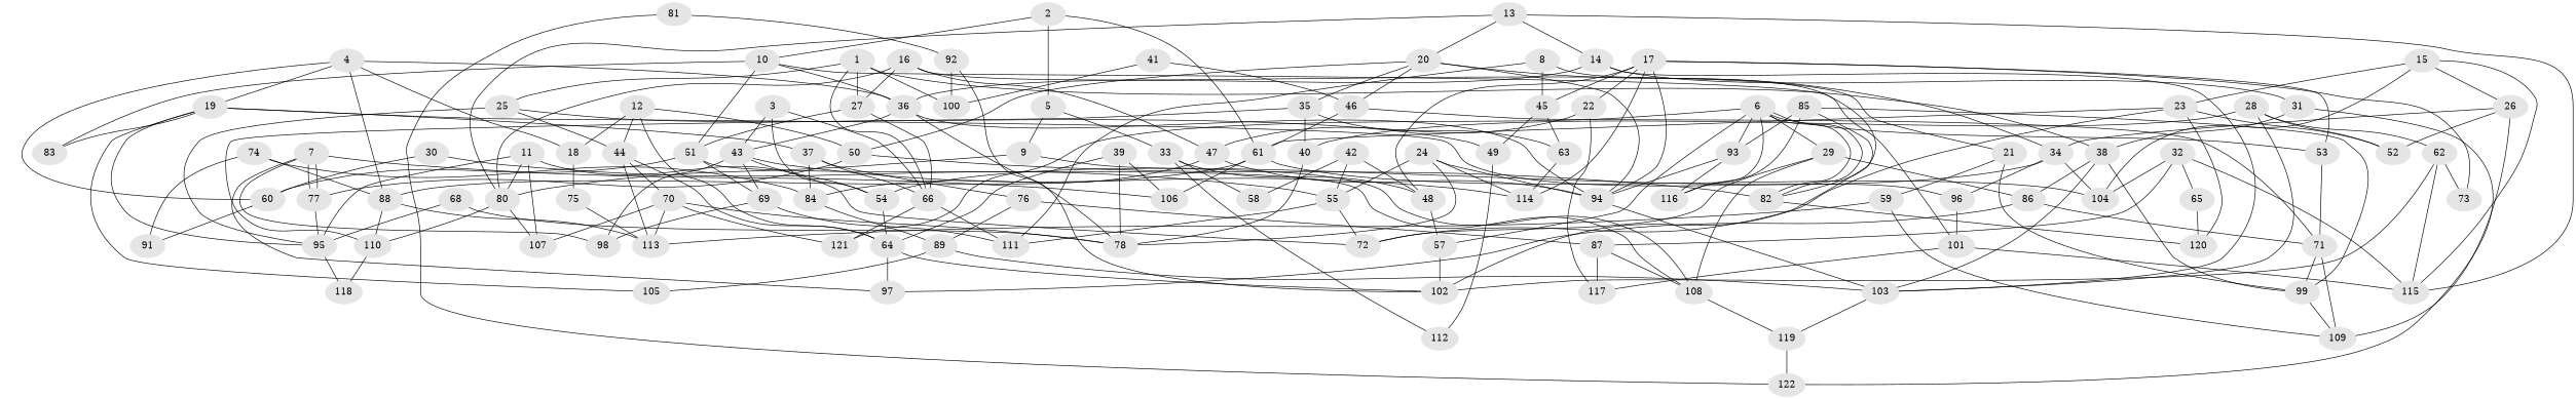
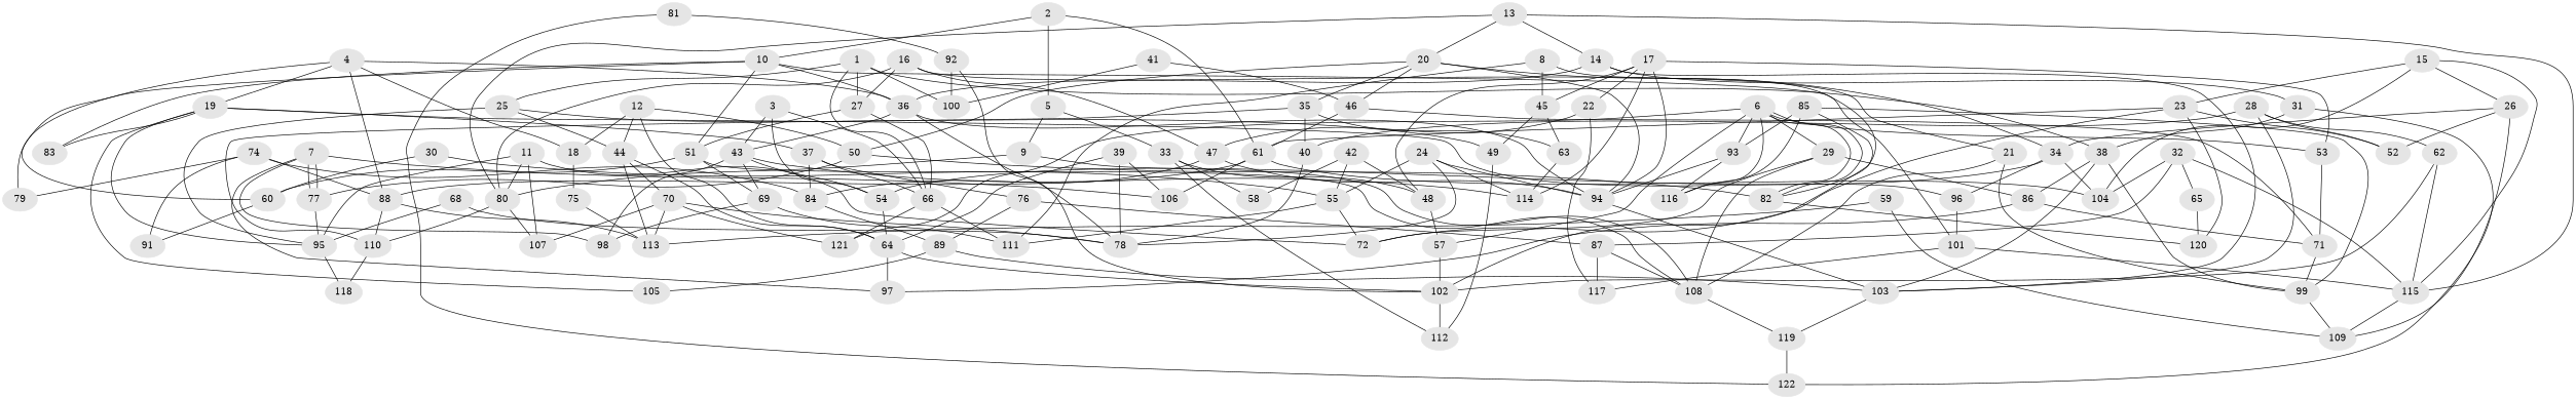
  graph {
    node [color=gray90 style=filled]
    1
    25
    27
    38
    66
    100
    95
    44
    49
    51
    103
    99
    86
    121
    111
    2
    5
    10
    61
    9
    33
    36
+   79
    83
    101
    88
    106
    104
    3
    43
    54
    98
    114
    69
    64
    4
    18
    19
    60
    75
    37
    96
    105
    94
    78
    91
    110
    113
    80
    108
    48
    58
    112
    6
    29
    53
    57
    82
    93
    116
    72
    71
    102
    120
    7
    77
    97
    8
    45
    63
    107
    119
    115
    117
    11
    47
    84
    118
    12
    50
    70
    13
    14
    20
    31
    34
    35
    46
    122
    15
    23
    26
    52
    109
    16
    21
    17
    22
-   73
    76
    40
    24
    55
    28
    62
    30
    32
    65
    87
    89
    39
    41
    42
    68
    59
    74
    81
    92
    85
    1 -- 25
    1 -- 27
    1 -- 38
    1 -- 66
    1 -- 100
    25 -- 95
    25 -- 44
    25 -- 49
    27 -- 66
    27 -- 51
    38 -- 103
    38 -- 99
    38 -- 86
    66 -- 121
    66 -- 111
    95 -- 118
    44 -- 64
    44 -- 113
    44 -- 70
    49 -- 112
    51 -- 69
    51 -- 60
    51 -- 108
    103 -- 119
    99 -- 109
    86 -- 71
    86 -- 97
    2 -- 5
    2 -- 10
    2 -- 61
    5 -- 9
    5 -- 33
    10 -- 51
    10 -- 36
+   10 -- 79
    10 -- 83
    10 -- 101
    61 -- 88
    61 -- 106
    61 -- 104
    9 -- 80
    9 -- 108
    33 -- 48
    33 -- 58
    33 -- 112
    36 -- 43
    36 -- 94
    36 -- 78
    101 -- 115
    101 -- 117
    88 -- 110
    88 -- 113
    3 -- 66
    3 -- 43
    3 -- 54
    43 -- 54
    43 -- 98
    43 -- 114
    43 -- 69
    54 -- 64
    69 -- 111
    69 -- 98
    64 -- 102
    64 -- 97
    4 -- 36
    4 -- 88
    4 -- 18
    4 -- 19
    4 -- 60
    18 -- 75
    19 -- 95
    19 -- 83
    19 -- 37
    19 -- 96
    19 -- 105
    60 -- 91
    75 -- 113
    37 -- 66
    37 -- 84
    37 -- 76
    96 -- 101
    94 -- 103
    110 -- 118
    80 -- 110
    80 -- 107
    108 -- 119
    48 -- 57
    6 -- 121
    6 -- 29
    6 -- 53
    6 -- 57
    6 -- 82
    6 -- 82
    6 -- 93
    6 -- 116
    29 -- 86
    29 -- 108
    29 -- 72
    53 -- 71
    57 -- 102
    82 -- 120
    93 -- 94
    93 -- 116
    71 -- 99
-   71 -- 109
+   115 -- 109
+   102 -- 112
    7 -- 106
    7 -- 98
    7 -- 77
    7 -- 77
    7 -- 97
    77 -- 95
    8 -- 111
    8 -- 82
    8 -- 45
    45 -- 49
    45 -- 63
    63 -- 114
    119 -- 122
    11 -- 95
    11 -- 80
    11 -- 72
    11 -- 107
    47 -- 94
    47 -- 84
    84 -- 89
    12 -- 44
    12 -- 64
    12 -- 18
    12 -- 50
    50 -- 82
    50 -- 77
    70 -- 121
    70 -- 78
    70 -- 113
    70 -- 107
    13 -- 80
    13 -- 115
    13 -- 14
    13 -- 20
    14 -- 103
    14 -- 36
    14 -- 31
    20 -- 94
    20 -- 50
    20 -- 34
    20 -- 35
    20 -- 46
    31 -- 38
    31 -- 122
    34 -- 104
    34 -- 54
    34 -- 96
    35 -- 110
    35 -- 63
    35 -- 40
    46 -- 61
    46 -- 71
    15 -- 104
    15 -- 115
    15 -- 23
    15 -- 26
    23 -- 61
    23 -- 72
    23 -- 120
    23 -- 52
    26 -- 34
    26 -- 52
    26 -- 109
    16 -- 27
    16 -- 80
    16 -- 47
    16 -- 21
    21 -- 99
-   21 -- 59
+   21 -- 108
    17 -- 114
    17 -- 94
    17 -- 48
    17 -- 53
    17 -- 45
    17 -- 22
-   17 -- 73
    22 -- 117
    22 -- 47
    76 -- 87
    76 -- 89
    40 -- 78
    24 -- 114
    24 -- 94
    24 -- 78
    24 -- 55
    55 -- 111
    55 -- 72
    28 -- 103
    28 -- 52
    28 -- 40
    28 -- 62
    62 -- 102
    62 -- 115
-   62 -- 73
    30 -- 60
    30 -- 55
    32 -- 104
    32 -- 115
    32 -- 65
    32 -- 87
    65 -- 120
    87 -- 108
    87 -- 117
    89 -- 103
    89 -- 105
    39 -- 106
    39 -- 64
    39 -- 78
    41 -- 100
    41 -- 46
    42 -- 48
    42 -- 58
    42 -- 55
    68 -- 95
    68 -- 78
    59 -- 113
    59 -- 109
+   74 -- 79
    74 -- 88
    74 -- 91
    74 -- 84
    81 -- 122
    81 -- 92
    92 -- 100
    92 -- 102
    85 -- 99
    85 -- 93
    85 -- 116
    85 -- 102
  }
